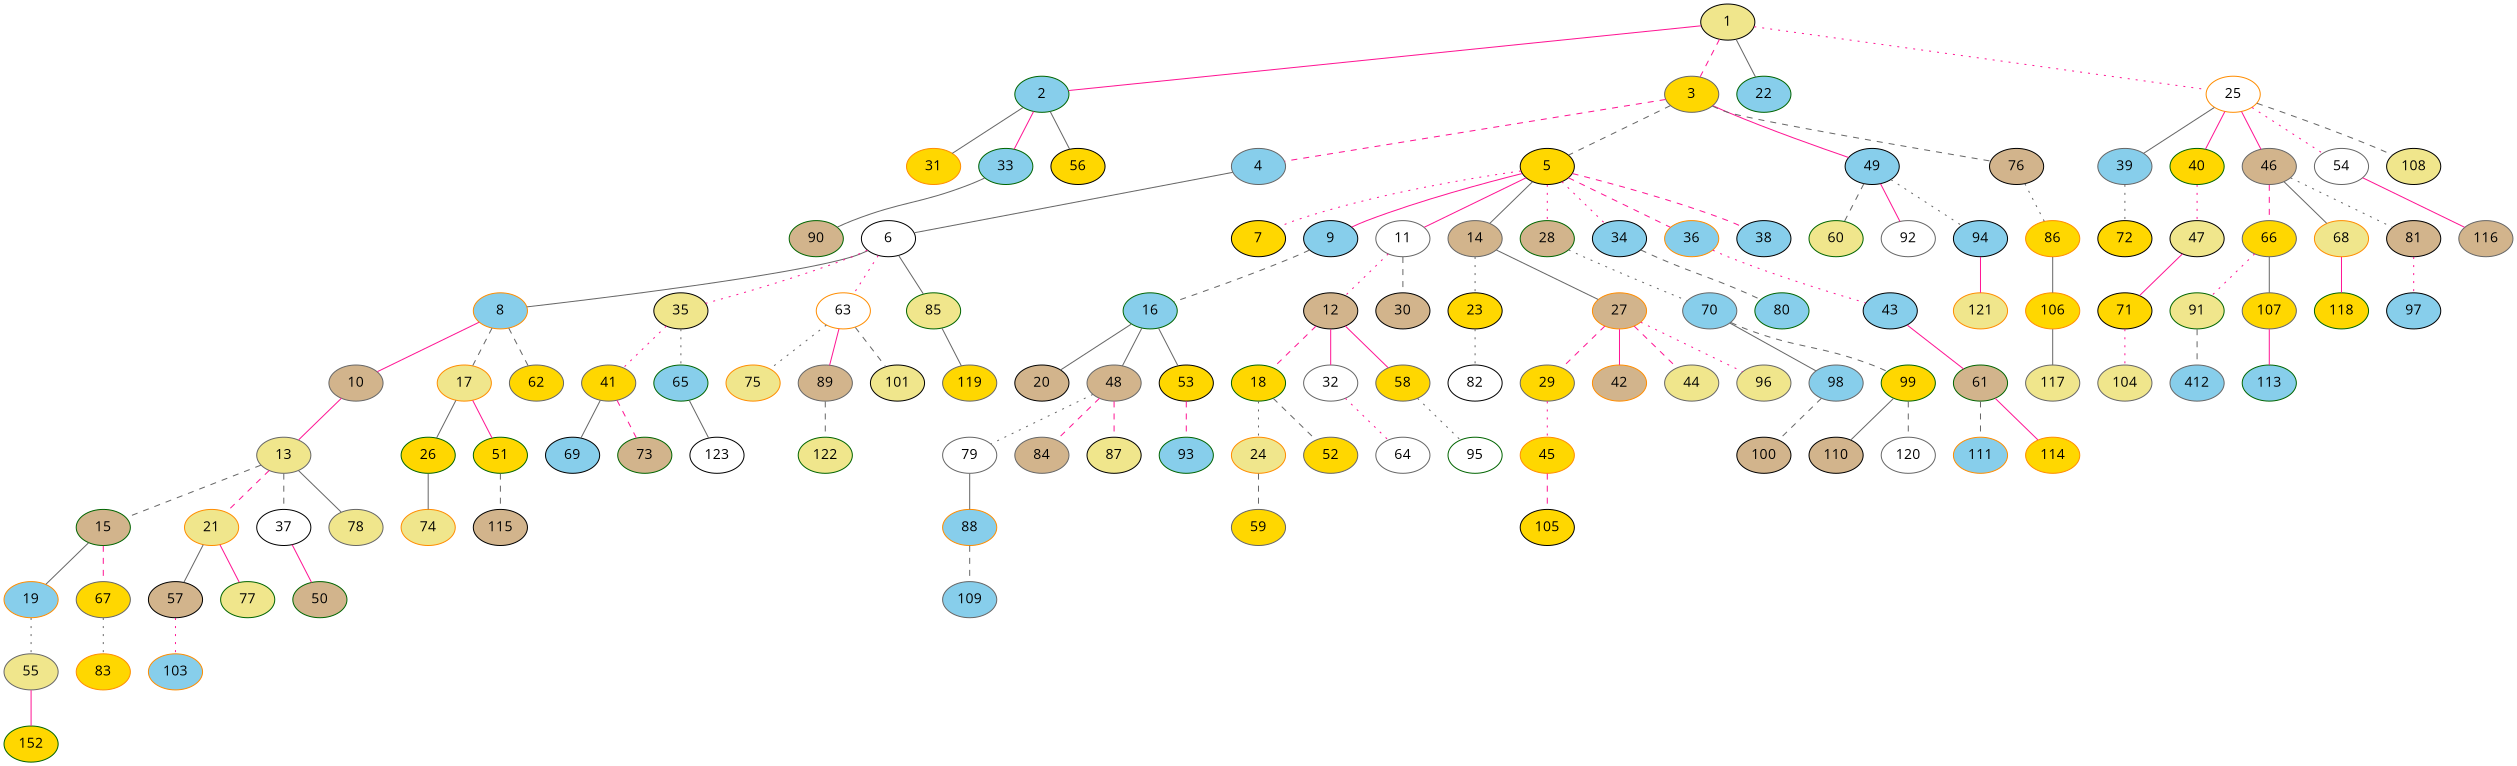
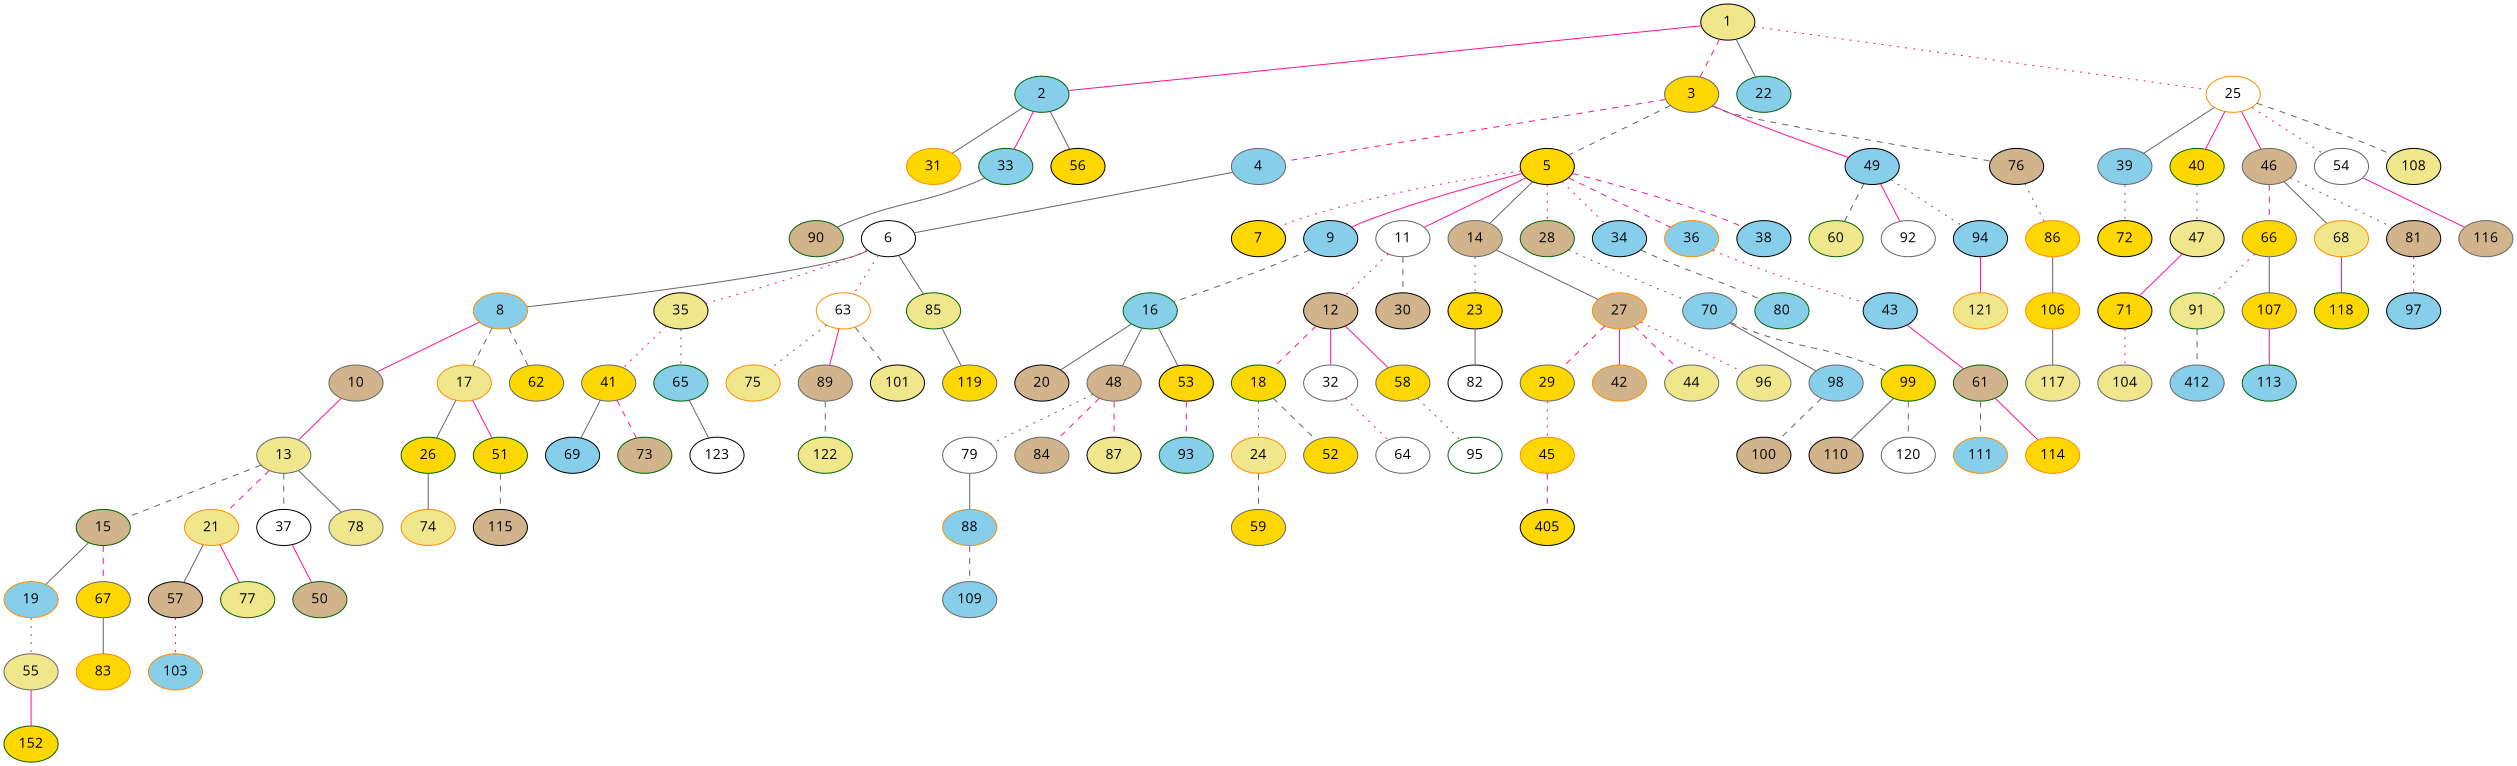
  graph {
    fontname="Open Sans"
    node [color=gray40 fillcolor=gold fontname="Open Sans" style=filled]
    edge [color=gray40 fontname="Open Sans" style=solid]
    1 [color=black fillcolor=khaki]
    2 [color=darkgreen fillcolor=skyblue]
    3
    22 [color=darkgreen fillcolor=skyblue]
    25 [color=darkorange fillcolor=white]
    31 [color=darkorange]
    33 [color=darkgreen fillcolor=skyblue]
    56 [color=black]
    4 [fillcolor=skyblue]
    5 [color=black]
    49 [color=black fillcolor=skyblue]
    76 [color=black fillcolor=tan]
    39 [fillcolor=skyblue]
    40 [color=darkgreen]
    46 [fillcolor=tan]
    54 [fillcolor=white]
    108 [color=black fillcolor=khaki]
    90 [color=darkgreen fillcolor=tan]
    6 [color=black fillcolor=white]
    7 [color=black]
    9 [color=black fillcolor=skyblue]
    11 [fillcolor=white]
    14 [fillcolor=tan]
    28 [color=darkgreen fillcolor=tan]
    34 [color=black fillcolor=skyblue]
    36 [color=darkorange fillcolor=skyblue]
    38 [color=black fillcolor=skyblue]
    60 [color=darkgreen fillcolor=khaki]
    92 [fillcolor=white]
    94 [color=black fillcolor=skyblue]
    86 [color=darkorange]
    8 [color=darkorange fillcolor=skyblue]
    35 [color=black fillcolor=khaki]
    63 [color=darkorange fillcolor=white]
    85 [color=darkgreen fillcolor=khaki]
    16 [color=darkgreen fillcolor=skyblue]
    12 [color=black fillcolor=tan]
    30 [color=black fillcolor=tan]
    23 [color=black]
    27 [color=darkorange fillcolor=tan]
    70 [fillcolor=skyblue]
    80 [color=darkgreen fillcolor=skyblue]
    43 [color=black fillcolor=skyblue]
    10 [fillcolor=tan]
    17 [color=darkorange fillcolor=khaki]
    62
    41
    65 [color=darkgreen fillcolor=skyblue]
    75 [color=darkorange fillcolor=khaki]
    89 [fillcolor=tan]
    101 [color=black fillcolor=khaki]
    119
    13 [fillcolor=khaki]
    26 [color=darkgreen]
    51 [color=darkgreen]
    20 [color=black fillcolor=tan]
    48 [fillcolor=tan]
    53 [color=black]
    15 [color=darkgreen fillcolor=tan]
    21 [color=darkorange fillcolor=khaki]
    37 [color=black fillcolor=white]
    78 [fillcolor=khaki]
    18 [color=darkgreen]
    32 [fillcolor=white]
    58
    24 [color=darkorange fillcolor=khaki]
    52
    64 [fillcolor=white]
    95 [color=darkgreen fillcolor=white]
    19 [color=darkorange fillcolor=skyblue]
    67
    57 [color=black fillcolor=tan]
    77 [color=darkgreen fillcolor=khaki]
    50 [color=darkgreen fillcolor=tan]
    82 [color=black fillcolor=white]
    29
    42 [color=darkorange fillcolor=tan]
    44 [fillcolor=khaki]
    96 [fillcolor=khaki]
    55 [fillcolor=khaki]
    83 [color=darkorange]
    79 [fillcolor=white]
    84 [fillcolor=tan]
    87 [color=black fillcolor=khaki]
    93 [color=darkgreen fillcolor=skyblue]
    74 [color=darkorange fillcolor=khaki]
    115 [color=black fillcolor=tan]
    59
    n89 [color=darkgreen label=152]
    103 [color=darkorange fillcolor=skyblue]
    72 [color=black]
    47 [color=black fillcolor=khaki]
    66
    68 [color=darkorange fillcolor=khaki]
    81 [color=black fillcolor=tan]
    116 [fillcolor=tan]
    45 [color=darkorange]
    98 [fillcolor=skyblue]
    99 [color=darkgreen]
-   105 [color=black]
+   105 [color=black label=405]
    69 [color=black fillcolor=skyblue]
    73 [color=darkgreen fillcolor=tan]
    123 [color=black fillcolor=white]
    61 [color=darkgreen fillcolor=tan]
    71 [color=black]
    111 [color=darkorange fillcolor=skyblue]
    114 [color=darkorange]
    91 [color=darkgreen fillcolor=khaki]
    107
    118 [color=darkgreen]
    97 [color=black fillcolor=skyblue]
    104 [fillcolor=khaki]
    88 [color=darkorange fillcolor=skyblue]
    121 [color=darkorange fillcolor=khaki]
    122 [color=darkgreen fillcolor=khaki]
    n116 [fillcolor=skyblue label=412]
    113 [color=darkgreen fillcolor=skyblue]
    100 [color=black fillcolor=tan]
    110 [color=black fillcolor=tan]
    120 [fillcolor=white]
    106 [color=darkorange]
    109 [fillcolor=skyblue]
    117 [fillcolor=khaki]
    1 -- 2 [color=deeppink]
    1 -- 3 [color=deeppink style=dashed]
    1 -- 22
    1 -- 25 [color=deeppink style=dotted]
    2 -- 31
    2 -- 33 [color=deeppink]
    2 -- 56
    3 -- 4 [color=deeppink style=dashed]
    3 -- 5 [style=dashed]
    3 -- 49 [color=deeppink]
    3 -- 76 [style=dashed]
    25 -- 39
    25 -- 40 [color=deeppink]
    25 -- 46 [color=deeppink]
    25 -- 54 [color=deeppink style=dotted]
    25 -- 108 [style=dashed]
    33 -- 90
    4 -- 6
    5 -- 7 [color=deeppink style=dotted]
    5 -- 9 [color=deeppink]
    5 -- 11 [color=deeppink]
    5 -- 14
    5 -- 28 [color=deeppink style=dotted]
    5 -- 34 [color=deeppink style=dotted]
    5 -- 36 [color=deeppink style=dashed]
    5 -- 38 [color=deeppink style=dashed]
    49 -- 60 [style=dashed]
    49 -- 92 [color=deeppink]
    49 -- 94 [style=dotted]
    76 -- 86 [style=dotted]
    39 -- 72 [style=dotted]
    40 -- 47 [color=deeppink style=dotted]
    46 -- 66 [color=deeppink style=dashed]
    46 -- 68
    46 -- 81 [style=dotted]
    54 -- 116 [color=deeppink]
    6 -- 8
    6 -- 35 [color=deeppink style=dotted]
    6 -- 63 [color=deeppink style=dotted]
    6 -- 85
    9 -- 16 [style=dashed]
    11 -- 12 [color=deeppink style=dotted]
    11 -- 30 [style=dashed]
    14 -- 23 [style=dotted]
    14 -- 27
    28 -- 70 [style=dotted]
    34 -- 80 [style=dashed]
    36 -- 43 [color=deeppink style=dotted]
    94 -- 121 [color=deeppink]
    86 -- 106
    8 -- 10 [color=deeppink]
    8 -- 17 [style=dashed]
    8 -- 62 [style=dashed]
    35 -- 41 [color=deeppink style=dotted]
    35 -- 65 [style=dotted]
    63 -- 75 [style=dotted]
    63 -- 89 [color=deeppink]
    63 -- 101 [style=dashed]
    85 -- 119
    16 -- 20
    16 -- 48
    16 -- 53
    12 -- 18 [color=deeppink style=dashed]
    12 -- 32 [color=deeppink]
    12 -- 58 [color=deeppink]
-   23 -- 82 [style=dotted]
+   23 -- 82
    27 -- 29 [color=deeppink style=dashed]
    27 -- 42 [color=deeppink]
    27 -- 44 [color=deeppink style=dashed]
    27 -- 96 [color=deeppink style=dotted]
    70 -- 98
    70 -- 99 [style=dashed]
    43 -- 61 [color=deeppink]
    10 -- 13 [color=deeppink]
    17 -- 26
    17 -- 51 [color=deeppink]
    41 -- 69
    41 -- 73 [color=deeppink style=dashed]
    65 -- 123
    89 -- 122 [style=dashed]
    13 -- 15 [style=dashed]
    13 -- 21 [color=deeppink style=dashed]
    13 -- 37 [style=dashed]
    13 -- 78
    26 -- 74
    51 -- 115 [style=dashed]
    48 -- 79 [style=dotted]
    48 -- 84 [color=deeppink style=dashed]
    48 -- 87 [color=deeppink style=dashed]
    53 -- 93 [color=deeppink style=dashed]
    15 -- 19
    15 -- 67 [color=deeppink style=dashed]
    21 -- 57
    21 -- 77 [color=deeppink]
    37 -- 50 [color=deeppink]
    18 -- 24 [style=dotted]
    18 -- 52 [style=dashed]
    32 -- 64 [color=deeppink style=dotted]
    58 -- 95 [style=dotted]
    24 -- 59 [style=dashed]
    19 -- 55 [style=dotted]
-   67 -- 83 [style=dotted]
+   67 -- 83
    57 -- 103 [color=deeppink style=dotted]
    29 -- 45 [color=deeppink style=dotted]
    55 -- n89 [color=deeppink]
    79 -- 88
    47 -- 71 [color=deeppink]
    66 -- 91 [color=deeppink style=dotted]
    66 -- 107
    68 -- 118 [color=deeppink]
    81 -- 97 [color=deeppink style=dotted]
    45 -- 105 [color=deeppink style=dashed]
    98 -- 100 [style=dashed]
    99 -- 110
    99 -- 120 [style=dashed]
    61 -- 111 [style=dashed]
    61 -- 114 [color=deeppink]
    71 -- 104 [color=deeppink style=dotted]
    91 -- n116 [style=dashed]
    107 -- 113 [color=deeppink]
    88 -- 109 [style=dashed]
    106 -- 117
  }
